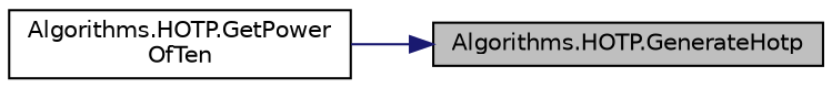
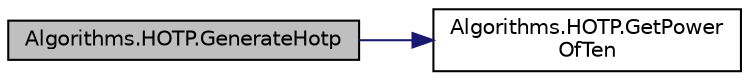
  digraph {
    rankdir=LR
    node [color=black fontname=Helvetica fontsize=10 shape=record style=filled]
    n1 [fillcolor=grey75 fontcolor=black height=0.2 label="Algorithms.HOTP.GenerateHotp" width=0.4]
    n2 [fillcolor=white height=0.2 label="Algorithms.HOTP.GetPower\lOfTen" width=0.4]
-   n2 -> n1 [color=midnightblue fontname=Helvetica fontsize=10 labelfontname=Helvetica labelfontsize=10 style=solid]
+   n1 -> n2 [color=midnightblue fontname=Helvetica fontsize=10 labelfontname=Helvetica labelfontsize=10 style=solid]
  }
